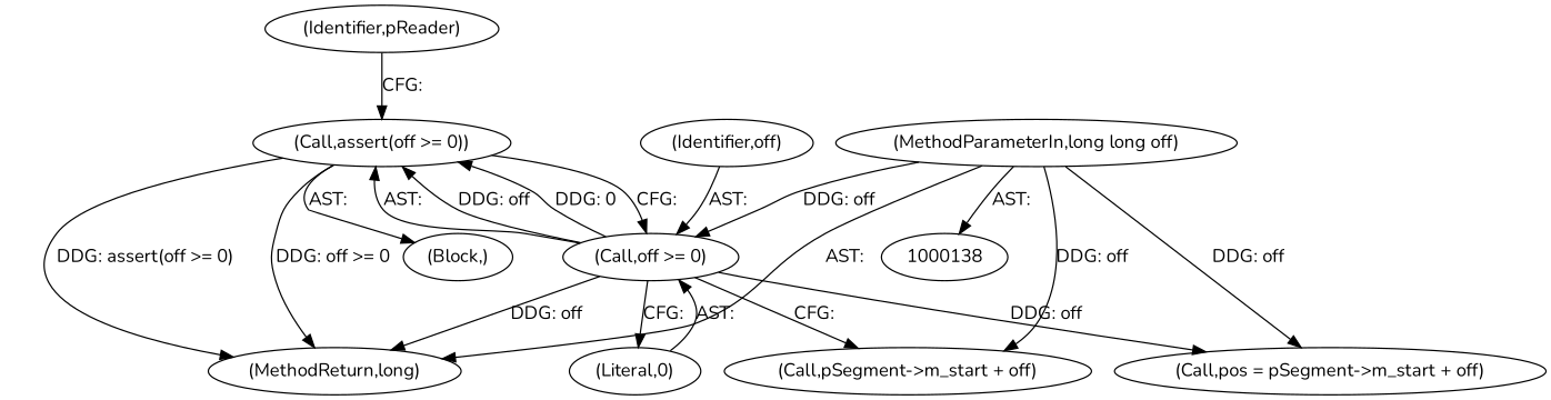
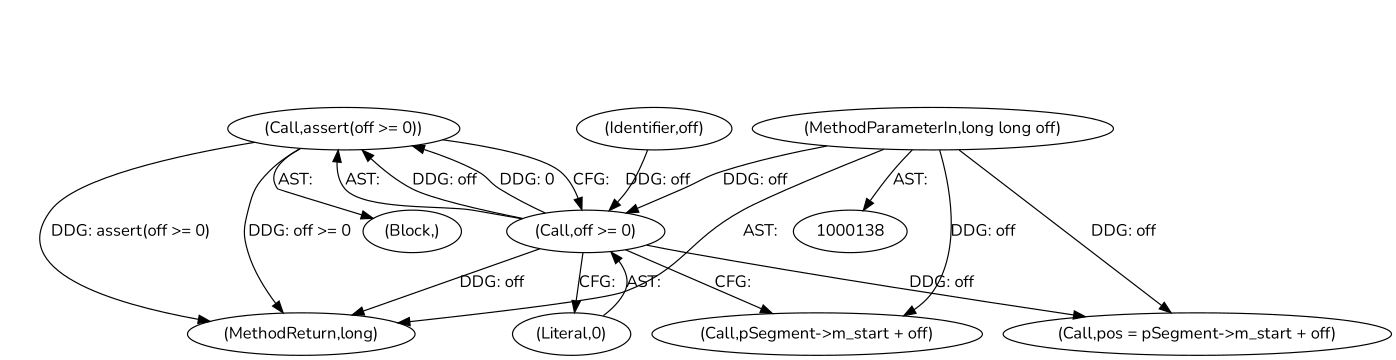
  digraph {
    fontname=Nunito
    node [fontname=Nunito]
    edge [fontname=Nunito]
    n1 [label="(Call,assert(off >= 0))"]
    n2 [label="(Call,off >= 0)"]
    n3 [label="(MethodReturn,long)"]
    n4 [label="(Block,)"]
    n5 [label="(Call,pSegment->m_start + off)"]
    n6 [label="(Literal,0)"]
    n7 [label="(Call,pos = pSegment->m_start + off)"]
    n8 [label="(MethodParameterIn,long long off)"]
    1000138
    n10 [label="(Identifier,off)"]
-   n11 [label="(Identifier,pReader)"]
    n1 -> n2 [label="CFG: "]
    n1 -> n3 [label="DDG: assert(off >= 0)"]
    n1 -> n3 [label="DDG: off >= 0"]
    n1 -> n4 [label="AST: "]
    n2 -> n1 [label="AST: "]
    n2 -> n1 [label="DDG: off"]
    n2 -> n1 [label="DDG: 0"]
    n2 -> n3 [label="DDG: off"]
    n2 -> n5 [label="CFG: "]
    n2 -> n6 [label="CFG: "]
    n2 -> n7 [label="DDG: off"]
    n6 -> n2 [label="AST: "]
    n8 -> n2 [label="DDG: off"]
    n8 -> n3 [label="AST: "]
    n8 -> n5 [label="DDG: off"]
    n8 -> n7 [label="DDG: off"]
    n8 -> 1000138 [label="AST: "]
-   n10 -> n2 [label="AST: "]
-   n11 -> n1 [label="CFG: "]
+   n10 -> n2 [label="DDG: off"]
  }
